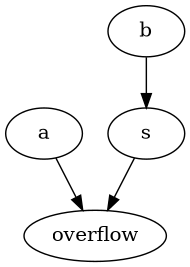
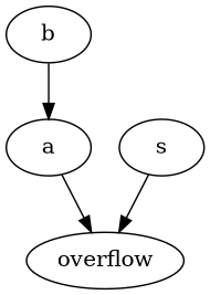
  strict digraph {
    node [complexity=5 importance=0.833333413922 rank=0.166666682784]
    overflow [complexity=0 importance=0.333333258136 rank=0.0]
    a
    s [complexity=2 importance=0.666666827844 rank=0.333333413922]
    b
    a -> overflow
    s -> overflow
-   b -> s
+   b -> a
  }
